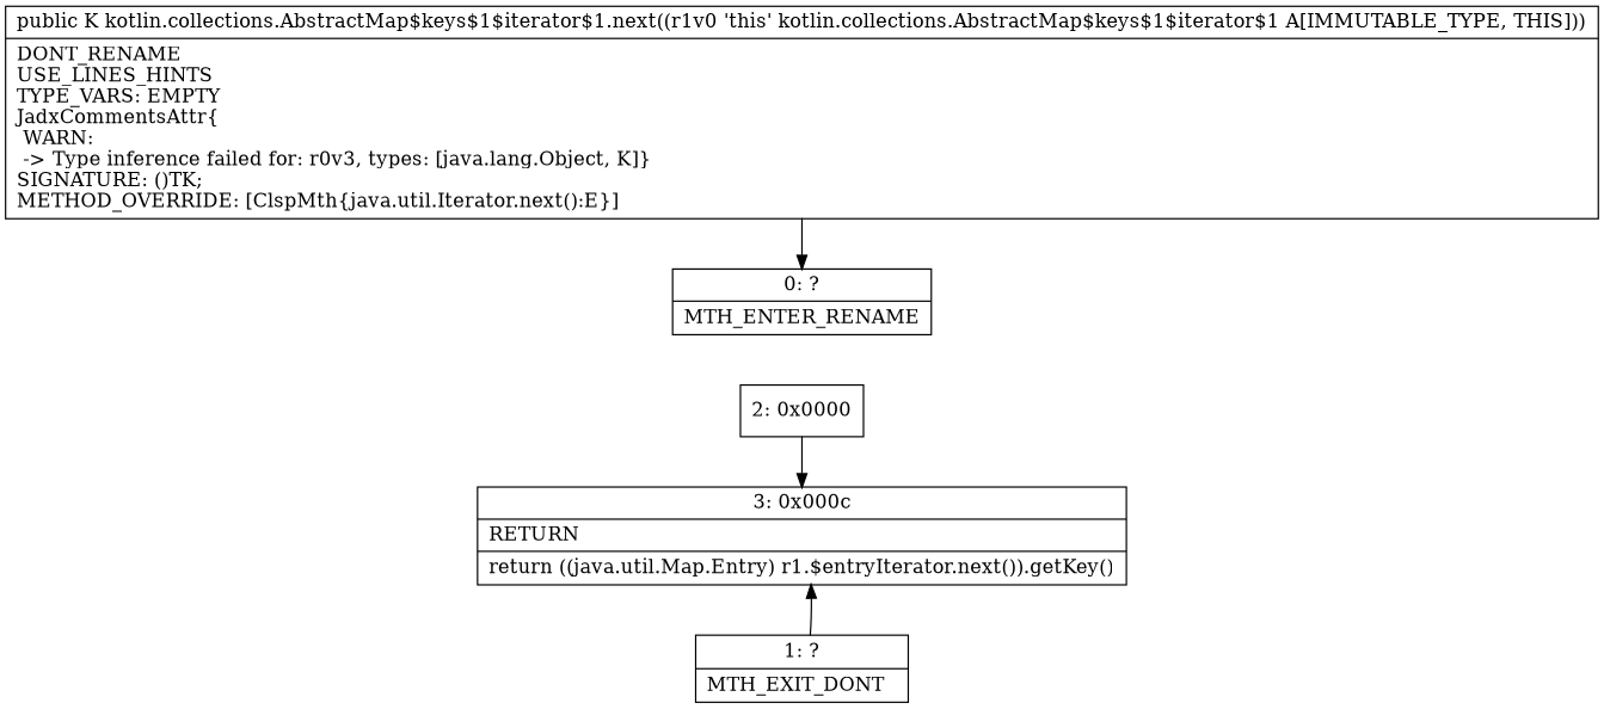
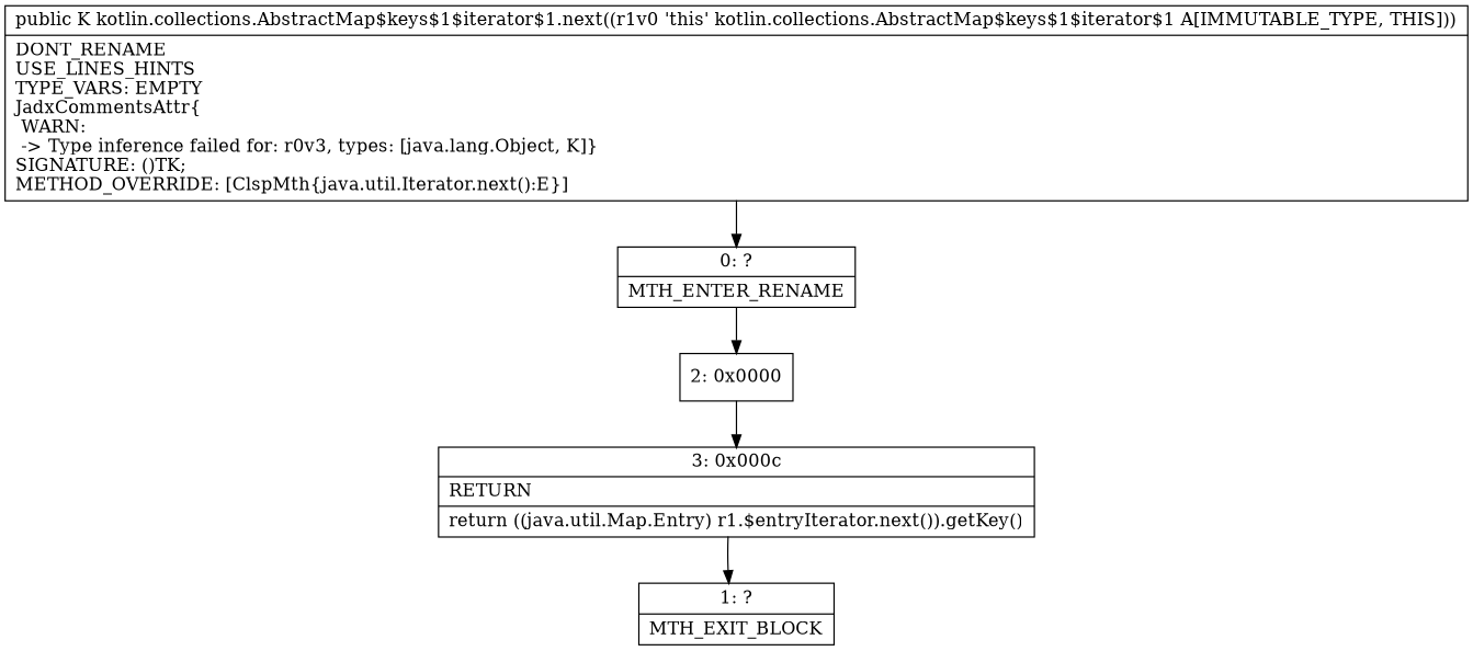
  digraph {
    node [shape=record]
    n1 [label="{0\:\ ?|MTH_ENTER_RENAME\l}"]
    n2 [label="{2\:\ 0x0000}"]
    n3 [label="{3\:\ 0x000c|RETURN\l|return ((java.util.Map.Entry) r1.$entryIterator.next()).getKey()\l}"]
-   n4 [label="{1\:\ ?|MTH_EXIT_DONT\l}"]
+   n4 [label="{1\:\ ?|MTH_EXIT_BLOCK\l}"]
    n5 [label="{public K kotlin.collections.AbstractMap$keys$1$iterator$1.next((r1v0 'this' kotlin.collections.AbstractMap$keys$1$iterator$1 A[IMMUTABLE_TYPE, THIS]))  | DONT_RENAME\lUSE_LINES_HINTS\lTYPE_VARS: EMPTY\lJadxCommentsAttr\{\l WARN: \l \-\> Type inference failed for: r0v3, types: [java.lang.Object, K]\}\lSIGNATURE: ()TK;\lMETHOD_OVERRIDE: [ClspMth\{java.util.Iterator.next():E\}]\l}"]
+   n1 -> n2
    n2 -> n3
-   n4 -> n3
+   n3 -> n4
    n5 -> n1
  }
